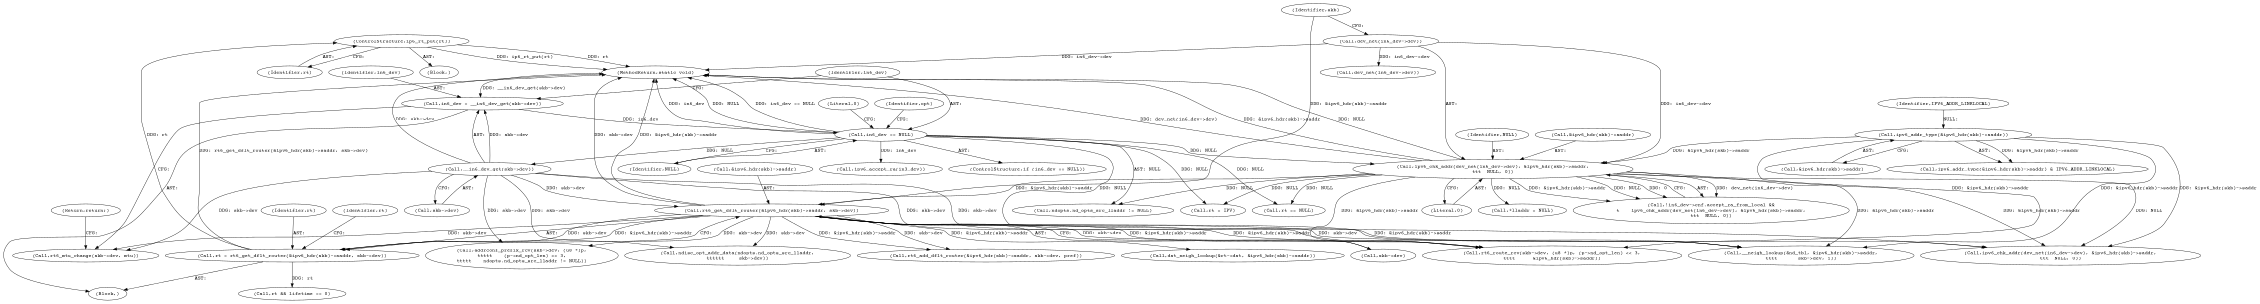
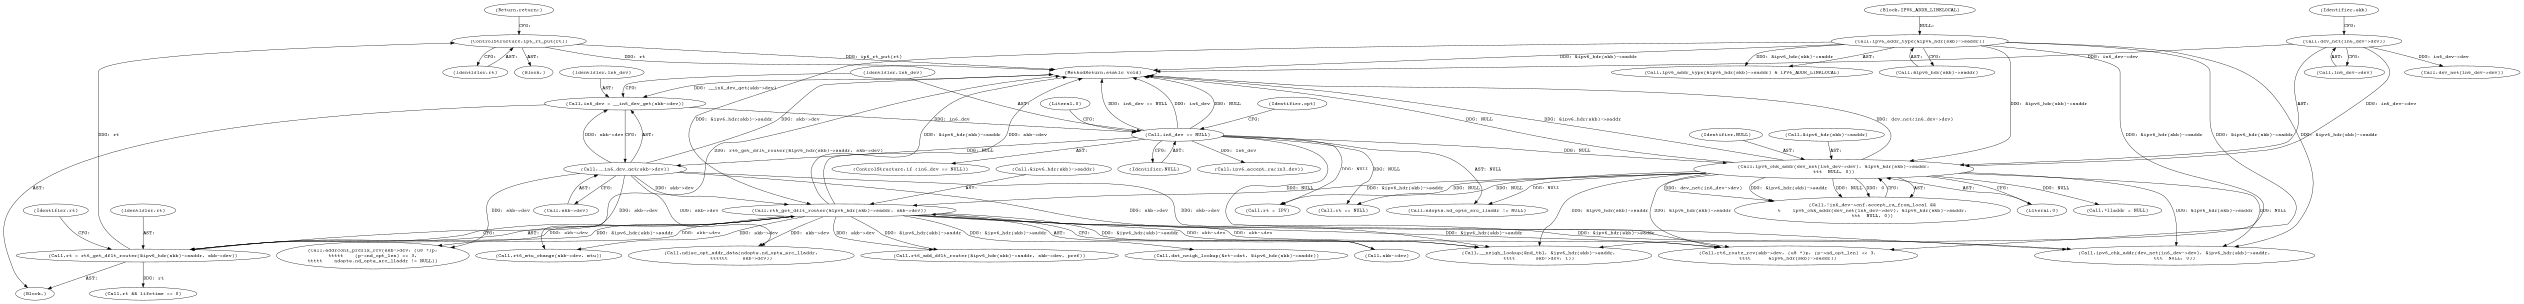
  digraph {
    fontname="Courier Prime"
    node [fontname="Courier Prime"]
    edge [fontname="Courier Prime"]
    n1 [label="(ControlStructure,ip6_rt_put(rt))"]
    n2 [label="(Identifier,rt)"]
    n3 [label="(MethodReturn,static void)"]
    n4 [label="(Block,)"]
    n5 [label="(Call,in6_dev = __in6_dev_get(skb->dev))"]
    n6 [label="(Call,rt = rt6_get_dflt_router(&ipv6_hdr(skb)->saddr, skb->dev))"]
    n7 [label="(Call,rt6_get_dflt_router(&ipv6_hdr(skb)->saddr, skb->dev))"]
    n8 [label="(Block,)"]
    n9 [label="(Call,rt && lifetime == 0)"]
    n10 [label="(Call,rt6_route_rcv(skb->dev, (u8 *)p, (p->nd_opt_len) << 3,\n\t\t\t\t      &ipv6_hdr(skb)->saddr))"]
    n11 [label="(Call,__neigh_lookup(&nd_tbl, &ipv6_hdr(skb)->saddr,\n\t\t\t\t       skb->dev, 1))"]
    n12 [label="(Call,rt6_add_dflt_router(&ipv6_hdr(skb)->saddr, skb->dev, pref))"]
    n13 [label="(Call,dst_neigh_lookup(&rt->dst, &ipv6_hdr(skb)->saddr))"]
    n14 [label="(Call,rt6_mtu_change(skb->dev, mtu))"]
    n15 [label="(Call,skb->dev)"]
    n16 [label="(Call,ndisc_opt_addr_data(ndopts.nd_opts_src_lladdr,\n\t\t\t\t\t\t     skb->dev))"]
    n17 [label="(Call,addrconf_prefix_rcv(skb->dev, (u8 *)p,\n\t\t\t\t\t    (p->nd_opt_len) << 3,\n\t\t\t\t\t    ndopts.nd_opts_src_lladdr != NULL))"]
    n18 [label="(Call,ipv6_chk_addr(dev_net(in6_dev->dev), &ipv6_hdr(skb)->saddr,\n\t\t\t  NULL, 0))"]
    n19 [label="(Call,ipv6_addr_type(&ipv6_hdr(skb)->saddr))"]
    n20 [label="(Call,ipv6_chk_addr(dev_net(in6_dev->dev), &ipv6_hdr(skb)->saddr,\n\t\t\t  NULL, 0))"]
    n21 [label="(Call,ipv6_addr_type(&ipv6_hdr(skb)->saddr) & IPV6_ADDR_LINKLOCAL)"]
    n22 [label="(Call,&ipv6_hdr(skb)->saddr)"]
    n23 [label="(Call,rt == NULL)"]
    n24 [label="(Call,!in6_dev->cnf.accept_ra_from_local &&\n\t    ipv6_chk_addr(dev_net(in6_dev->dev), &ipv6_hdr(skb)->saddr,\n\t\t\t  NULL, 0))"]
    n25 [label="(Call,ndopts.nd_opts_src_lladdr != NULL)"]
    n26 [label="(Literal,0)"]
    n27 [label="(Call,*lladdr = NULL)"]
    n28 [label="(Call,rt = IPV)"]
    n29 [label="(Call,dev_net(in6_dev->dev))"]
    n30 [label="(Call,dev_net(in6_dev->dev))"]
+   n31 [label="(Call,in6_dev->dev)"]
    n32 [label="(Call,in6_dev == NULL)"]
    n33 [label="(ControlStructure,if (in6_dev == NULL))"]
    n34 [label="(Identifier,NULL)"]
    n35 [label="(Call,ipv6_accept_ra(in3_dev))"]
    n36 [label="(Call,__in6_dev_get(skb->dev))"]
    n37 [label="(Call,skb->dev)"]
    n38 [label="(Identifier,opt)"]
    n39 [label="(Call,&ipv6_hdr(skb)->saddr)"]
    n40 [label="(Identifier,rt)"]
    n41 [label="(Identifier,skb)"]
-   n42 [label="(Identifier,IPV6_ADDR_LINKLOCAL)"]
+   n42 [label="(Block,IPV6_ADDR_LINKLOCAL)"]
    n43 [label="(Return,return;)"]
    n44 [label="(Identifier,NULL)"]
    n45 [label="(Call,&ipv6_hdr(skb)->saddr)"]
    n46 [label="(Identifier,in6_dev)"]
    n47 [label="(Identifier,rt)"]
    n48 [label="(Literal,0)"]
    n49 [label="(Identifier,in6_dev)"]
    n1 -> n2 [label="CFG: "]
    n1 -> n3 [label="DDG: rt"]
    n1 -> n3 [label="DDG: ip6_rt_put(rt)"]
    n1 -> n4 [label="AST: "]
    n2 -> n1 [label="AST: "]
    n3 -> n5 [label="DDG: __in6_dev_get(skb->dev)"]
    n5 -> n8 [label="AST: "]
    n5 -> n32 [label="DDG: in6_dev"]
-   n5 -> n14 [label="CFG: "]
+   n5 -> n36 [label="CFG: "]
    n6 -> n1 [label="DDG: rt"]
    n6 -> n3 [label="DDG: rt6_get_dflt_router(&ipv6_hdr(skb)->saddr, skb->dev)"]
    n6 -> n7 [label="CFG: "]
    n6 -> n8 [label="AST: "]
    n6 -> n9 [label="DDG: rt"]
    n7 -> n3 [label="DDG: &ipv6_hdr(skb)->saddr"]
    n7 -> n3 [label="DDG: skb->dev"]
    n7 -> n6 [label="AST: "]
    n7 -> n6 [label="DDG: &ipv6_hdr(skb)->saddr"]
    n7 -> n6 [label="DDG: skb->dev"]
    n7 -> n10 [label="DDG: skb->dev"]
    n7 -> n10 [label="DDG: &ipv6_hdr(skb)->saddr"]
    n7 -> n11 [label="DDG: &ipv6_hdr(skb)->saddr"]
    n7 -> n11 [label="DDG: skb->dev"]
    n7 -> n12 [label="DDG: &ipv6_hdr(skb)->saddr"]
    n7 -> n12 [label="DDG: skb->dev"]
    n7 -> n13 [label="DDG: &ipv6_hdr(skb)->saddr"]
    n7 -> n14 [label="DDG: skb->dev"]
    n7 -> n15 [label="CFG: "]
    n7 -> n16 [label="DDG: skb->dev"]
    n7 -> n17 [label="DDG: skb->dev"]
    n7 -> n18 [label="DDG: &ipv6_hdr(skb)->saddr"]
    n15 -> n7 [label="AST: "]
-   n41 -> n7 [label="DDG: &ipv6_hdr(skb)->saddr"]
+   n19 -> n3 [label="DDG: &ipv6_hdr(skb)->saddr"]
+   n19 -> n7 [label="DDG: &ipv6_hdr(skb)->saddr"]
    n19 -> n10 [label="DDG: &ipv6_hdr(skb)->saddr"]
    n19 -> n11 [label="DDG: &ipv6_hdr(skb)->saddr"]
    n19 -> n18 [label="DDG: &ipv6_hdr(skb)->saddr"]
    n19 -> n20 [label="DDG: &ipv6_hdr(skb)->saddr"]
    n19 -> n21 [label="AST: "]
    n19 -> n21 [label="DDG: &ipv6_hdr(skb)->saddr"]
    n19 -> n22 [label="CFG: "]
    n20 -> n3 [label="DDG: NULL"]
    n20 -> n3 [label="DDG: &ipv6_hdr(skb)->saddr"]
    n20 -> n3 [label="DDG: dev_net(in6_dev->dev)"]
    n20 -> n7 [label="DDG: &ipv6_hdr(skb)->saddr"]
    n20 -> n10 [label="DDG: &ipv6_hdr(skb)->saddr"]
    n20 -> n11 [label="DDG: &ipv6_hdr(skb)->saddr"]
    n20 -> n18 [label="DDG: &ipv6_hdr(skb)->saddr"]
    n20 -> n18 [label="DDG: NULL"]
    n20 -> n23 [label="DDG: NULL"]
    n20 -> n24 [label="AST: "]
    n20 -> n24 [label="DDG: dev_net(in6_dev->dev)"]
    n20 -> n24 [label="DDG: &ipv6_hdr(skb)->saddr"]
    n20 -> n24 [label="DDG: NULL"]
    n20 -> n24 [label="DDG: 0"]
    n20 -> n25 [label="DDG: NULL"]
    n20 -> n26 [label="CFG: "]
    n20 -> n27 [label="DDG: NULL"]
    n20 -> n28 [label="DDG: NULL"]
    n22 -> n19 [label="AST: "]
    n24 -> n20 [label="CFG: "]
    n26 -> n20 [label="AST: "]
    n29 -> n3 [label="DDG: in6_dev->dev"]
    n29 -> n20 [label="AST: "]
    n29 -> n20 [label="DDG: in6_dev->dev"]
    n29 -> n30 [label="DDG: in6_dev->dev"]
+   n29 -> n31 [label="CFG: "]
+   n31 -> n29 [label="AST: "]
    n32 -> n3 [label="DDG: in6_dev == NULL"]
    n32 -> n3 [label="DDG: in6_dev"]
    n32 -> n3 [label="DDG: NULL"]
    n32 -> n18 [label="DDG: NULL"]
    n32 -> n20 [label="DDG: NULL"]
    n32 -> n23 [label="DDG: NULL"]
    n32 -> n25 [label="AST: NULL"]
    n32 -> n28 [label="DDG: NULL"]
    n32 -> n33 [label="AST: "]
    n32 -> n34 [label="CFG: "]
    n32 -> n35 [label="DDG: in6_dev"]
    n32 -> n36 [label="DDG: NULL"]
    n34 -> n32 [label="AST: "]
    n36 -> n3 [label="DDG: skb->dev"]
    n36 -> n5 [label="AST: "]
    n36 -> n5 [label="DDG: skb->dev"]
    n36 -> n7 [label="DDG: skb->dev"]
    n36 -> n10 [label="DDG: skb->dev"]
    n36 -> n11 [label="DDG: skb->dev"]
    n36 -> n14 [label="DDG: skb->dev"]
    n36 -> n16 [label="DDG: skb->dev"]
    n36 -> n17 [label="DDG: skb->dev"]
    n36 -> n37 [label="CFG: "]
    n37 -> n36 [label="AST: "]
    n38 -> n32 [label="CFG: "]
    n39 -> n7 [label="AST: "]
    n40 -> n6 [label="AST: "]
    n41 -> n29 [label="CFG: "]
    n42 -> n19 [label="NULL: "]
-   n43 -> n14 [label="CFG: "]
+   n43 -> n1 [label="CFG: "]
    n44 -> n20 [label="AST: "]
    n45 -> n20 [label="AST: "]
    n46 -> n5 [label="CFG: "]
    n46 -> n32 [label="AST: "]
    n47 -> n6 [label="CFG: "]
    n48 -> n32 [label="CFG: "]
    n49 -> n5 [label="AST: "]
  }
